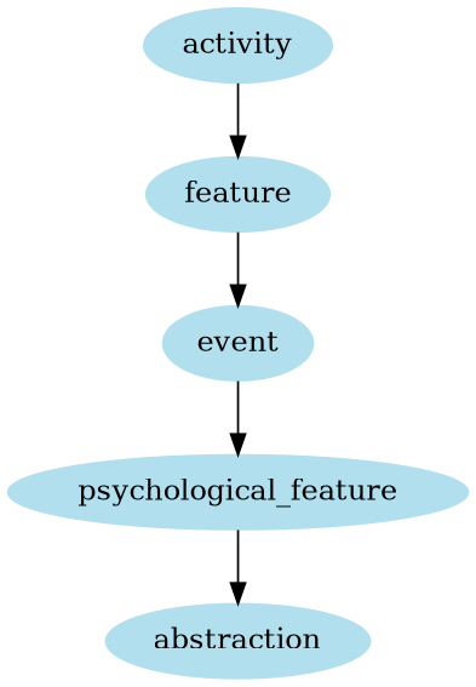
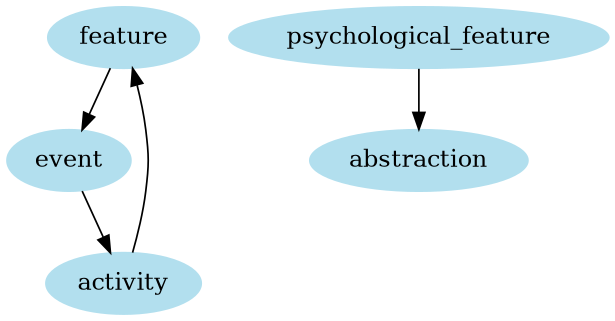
  digraph {
    node [color=lightblue2 style=filled]
    n1 [label=feature]
    activity
    event
    psychological_feature
    abstraction
    n1 -> event
    activity -> n1
-   event -> psychological_feature
+   event -> activity
    psychological_feature -> abstraction
  }
